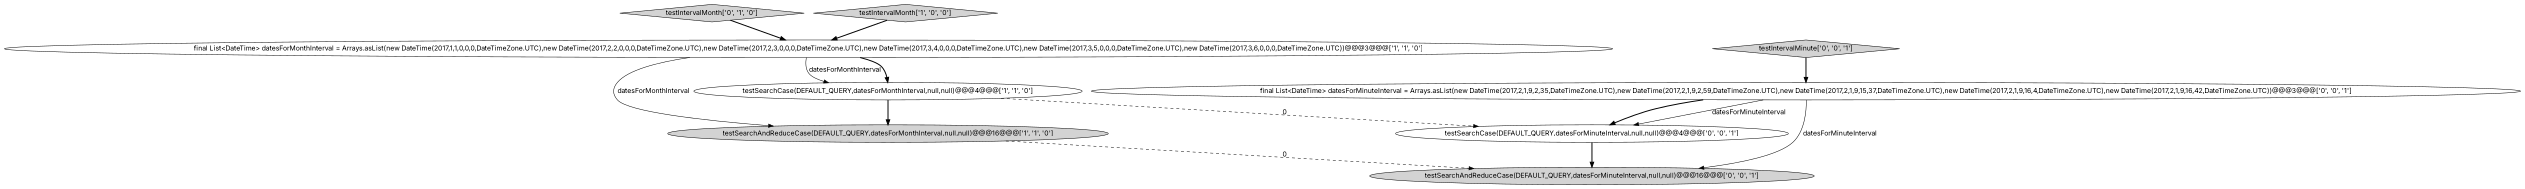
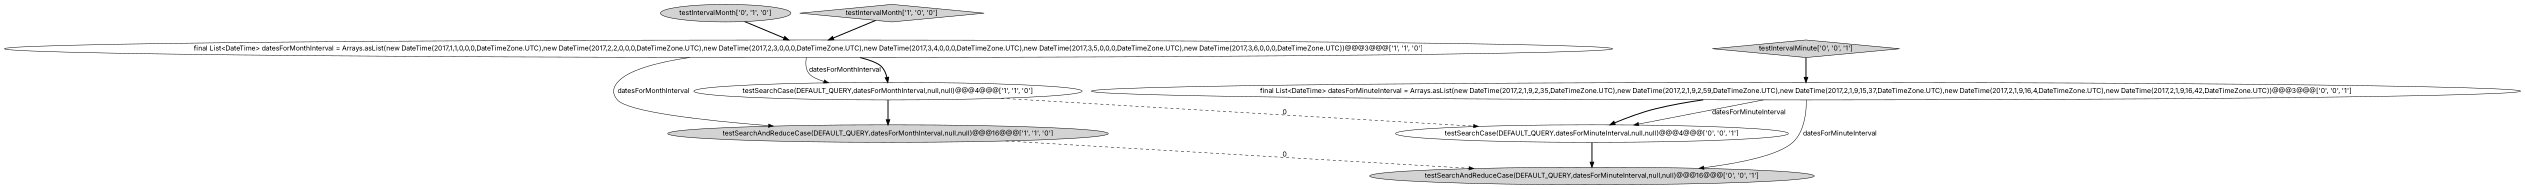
  digraph {
    fontname=Inter
    node [fillcolor=lightgray shape=ellipse style=filled fontname=Inter]
    edge [style=bold fontname=Inter]
    n1 [label="testSearchAndReduceCase(DEFAULT_QUERY,datesForMinuteInterval,null,null)@@@16@@@['0', '0', '1']"]
    n2 [label="testIntervalMinute['0', '0', '1']" shape=diamond]
    n3 [fillcolor=white label="final List<DateTime> datesForMinuteInterval = Arrays.asList(new DateTime(2017,2,1,9,2,35,DateTimeZone.UTC),new DateTime(2017,2,1,9,2,59,DateTimeZone.UTC),new DateTime(2017,2,1,9,15,37,DateTimeZone.UTC),new DateTime(2017,2,1,9,16,4,DateTimeZone.UTC),new DateTime(2017,2,1,9,16,42,DateTimeZone.UTC))@@@3@@@['0', '0', '1']"]
-   n4 [label="testIntervalMonth['0', '1', '0']" shape=diamond]
+   n4 [label="testIntervalMonth['0', '1', '0']"]
    n5 [fillcolor=white label="final List<DateTime> datesForMonthInterval = Arrays.asList(new DateTime(2017,1,1,0,0,0,DateTimeZone.UTC),new DateTime(2017,2,2,0,0,0,DateTimeZone.UTC),new DateTime(2017,2,3,0,0,0,DateTimeZone.UTC),new DateTime(2017,3,4,0,0,0,DateTimeZone.UTC),new DateTime(2017,3,5,0,0,0,DateTimeZone.UTC),new DateTime(2017,3,6,0,0,0,DateTimeZone.UTC))@@@3@@@['1', '1', '0']"]
    n6 [fillcolor=white label="testSearchCase(DEFAULT_QUERY,datesForMinuteInterval,null,null)@@@4@@@['0', '0', '1']"]
    n7 [label="testSearchAndReduceCase(DEFAULT_QUERY,datesForMonthInterval,null,null)@@@16@@@['1', '1', '0']"]
    n8 [fillcolor=white label="testSearchCase(DEFAULT_QUERY,datesForMonthInterval,null,null)@@@4@@@['1', '1', '0']"]
    n9 [label="testIntervalMonth['1', '0', '0']" shape=diamond]
    n2 -> n3
    n3 -> n1 [label=datesForMinuteInterval style=solid]
    n3 -> n6
    n3 -> n6 [label=datesForMinuteInterval style=solid]
    n4 -> n5
    n5 -> n7 [label=datesForMonthInterval style=solid]
    n5 -> n8 [label=datesForMonthInterval style=solid]
    n5 -> n8
    n6 -> n1
    n7 -> n1 [label=0 style=dashed]
    n8 -> n6 [label=0 style=dashed]
    n8 -> n7
    n9 -> n5
  }
